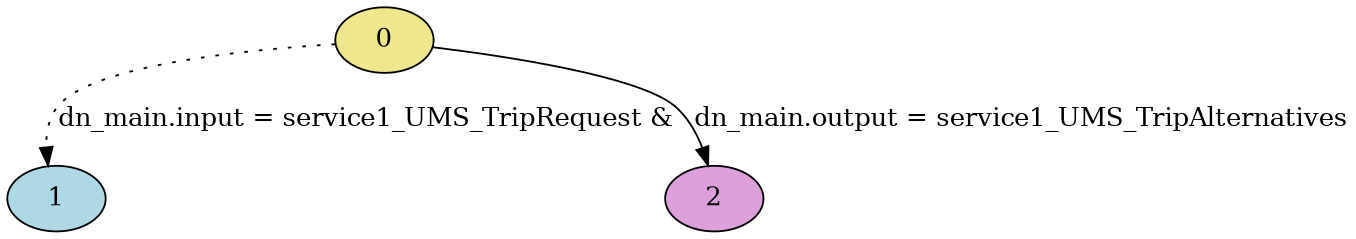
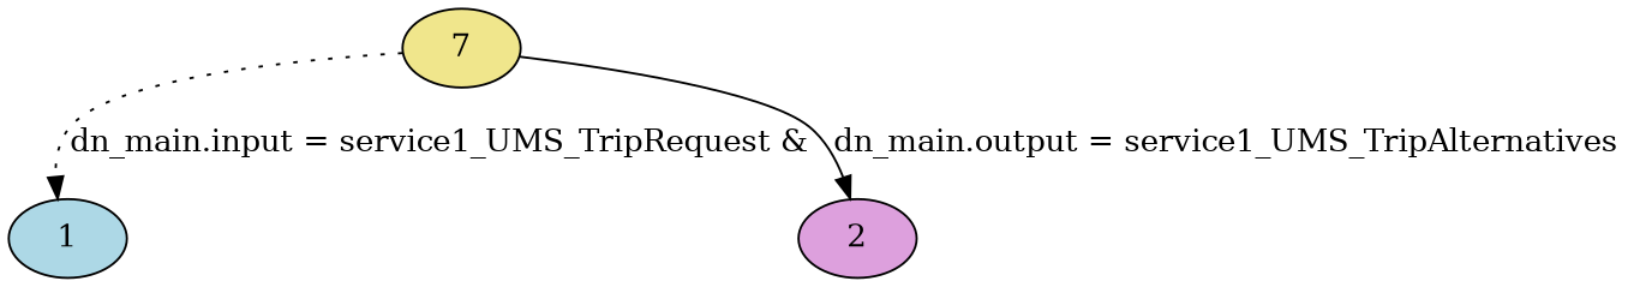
  digraph {
    node [style=filled]
-   0 [fillcolor=khaki]
+   0 [fillcolor=khaki label=7]
    1 [fillcolor=lightblue]
    2 [fillcolor=plum]
    0 -> 1 [label="dn_main.input = service1_UMS_TripRequest &\n" style=dotted]
    0 -> 2 [label="dn_main.output = service1_UMS_TripAlternatives"]
  }
